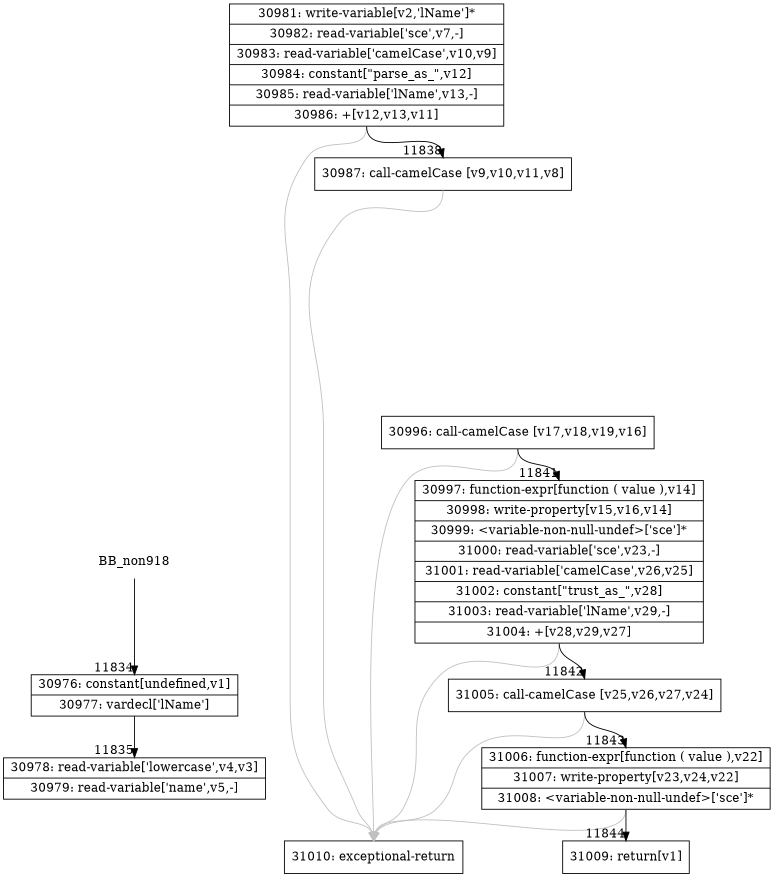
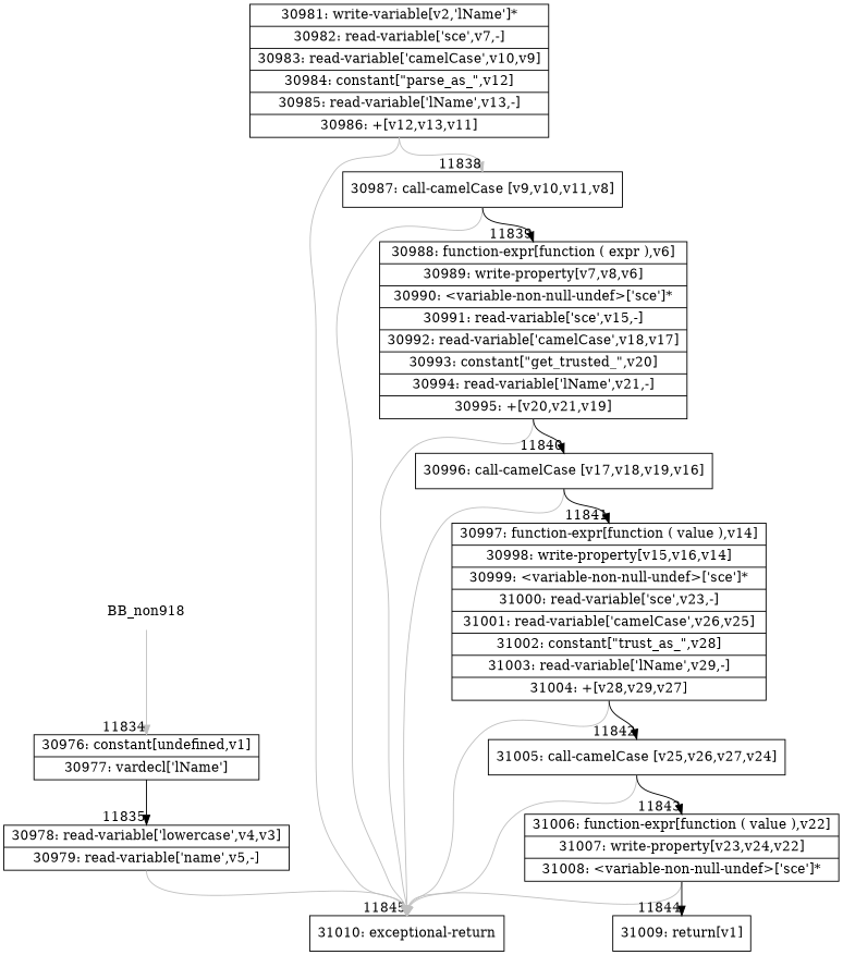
  digraph {
    rankdir=TD
    node [shape=record]
    edge [headport=n tailport=s]
    n1 [label=BB_non918 shape=none]
    n2 [label="{30976: constant[undefined,v1]|30977: vardecl['lName']}"]
    n3 [label="{30978: read-variable['lowercase',v4,v3]|30979: read-variable['name',v5,-]}"]
    n4 [label="{31010: exceptional-return}"]
    n5 [label="{30981: write-variable[v2,'lName']*|30982: read-variable['sce',v7,-]|30983: read-variable['camelCase',v10,v9]|30984: constant[\"parse_as_\",v12]|30985: read-variable['lName',v13,-]|30986: +[v12,v13,v11]}"]
    n6 [label="{30987: call-camelCase [v9,v10,v11,v8]}"]
+   n7 [label="{30988: function-expr[function ( expr ),v6]|30989: write-property[v7,v8,v6]|30990: \<variable-non-null-undef\>['sce']*|30991: read-variable['sce',v15,-]|30992: read-variable['camelCase',v18,v17]|30993: constant[\"get_trusted_\",v20]|30994: read-variable['lName',v21,-]|30995: +[v20,v21,v19]}"]
    n8 [label="{30996: call-camelCase [v17,v18,v19,v16]}"]
    n9 [label="{30997: function-expr[function ( value ),v14]|30998: write-property[v15,v16,v14]|30999: \<variable-non-null-undef\>['sce']*|31000: read-variable['sce',v23,-]|31001: read-variable['camelCase',v26,v25]|31002: constant[\"trust_as_\",v28]|31003: read-variable['lName',v29,-]|31004: +[v28,v29,v27]}"]
    n10 [label="{31005: call-camelCase [v25,v26,v27,v24]}"]
    n11 [label="{31006: function-expr[function ( value ),v22]|31007: write-property[v23,v24,v22]|31008: \<variable-non-null-undef\>['sce']*}"]
    n12 [label="{31009: return[v1]}"]
-   n1 -> n2 [headlabel="    11834"]
+   n1 -> n2 [headlabel="    11834" color=gray]
    n2 -> n3 [headlabel="      11835"]
+   n3 -> n4 [color=gray headlabel="      11845"]
    n5 -> n4 [color=gray]
-   n5 -> n6 [headlabel="      11838"]
+   n5 -> n6 [headlabel="      11838" color=gray]
    n6 -> n4 [color=gray]
+   n6 -> n7 [headlabel="      11839"]
+   n7 -> n4 [color=gray]
+   n7 -> n8 [headlabel="      11840"]
    n8 -> n4 [color=gray]
    n8 -> n9 [headlabel="      11841"]
    n9 -> n4 [color=gray]
    n9 -> n10 [headlabel="      11842"]
    n10 -> n4 [color=gray]
    n10 -> n11 [headlabel="      11843"]
    n11 -> n4 [color=gray]
    n11 -> n12 [headlabel="      11844"]
  }
